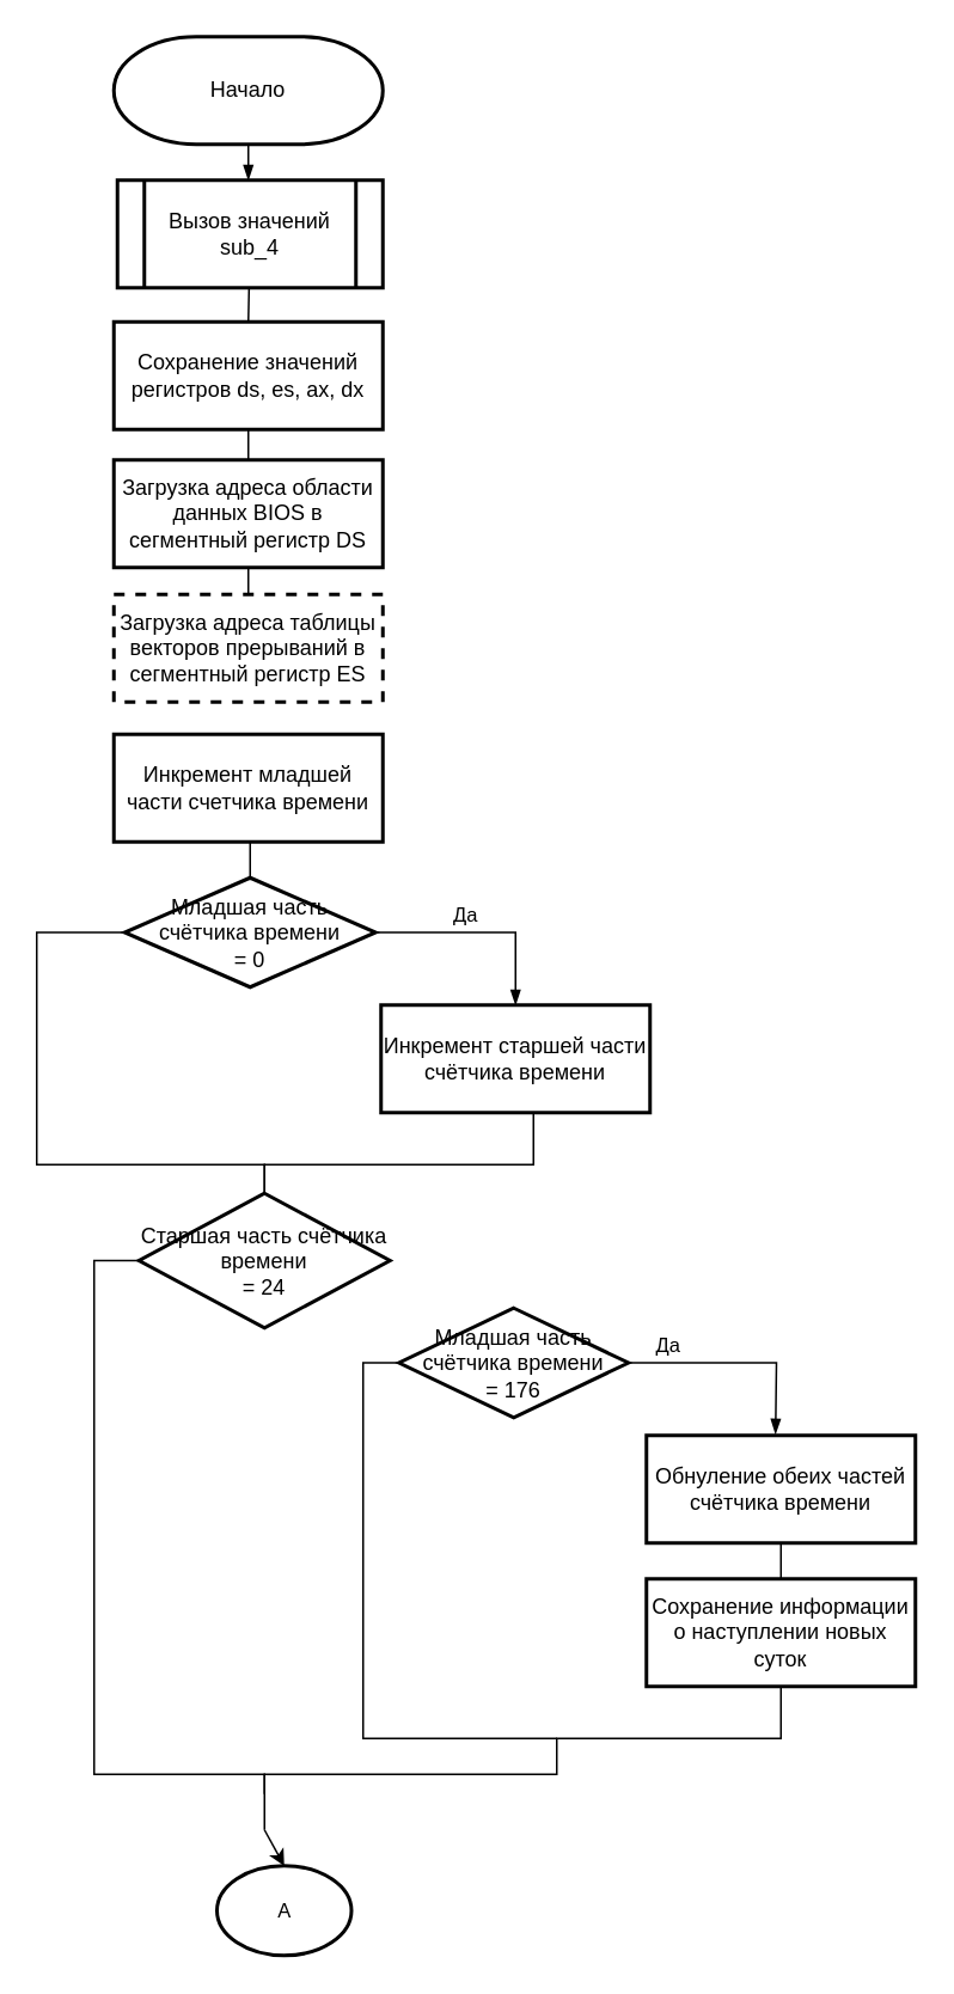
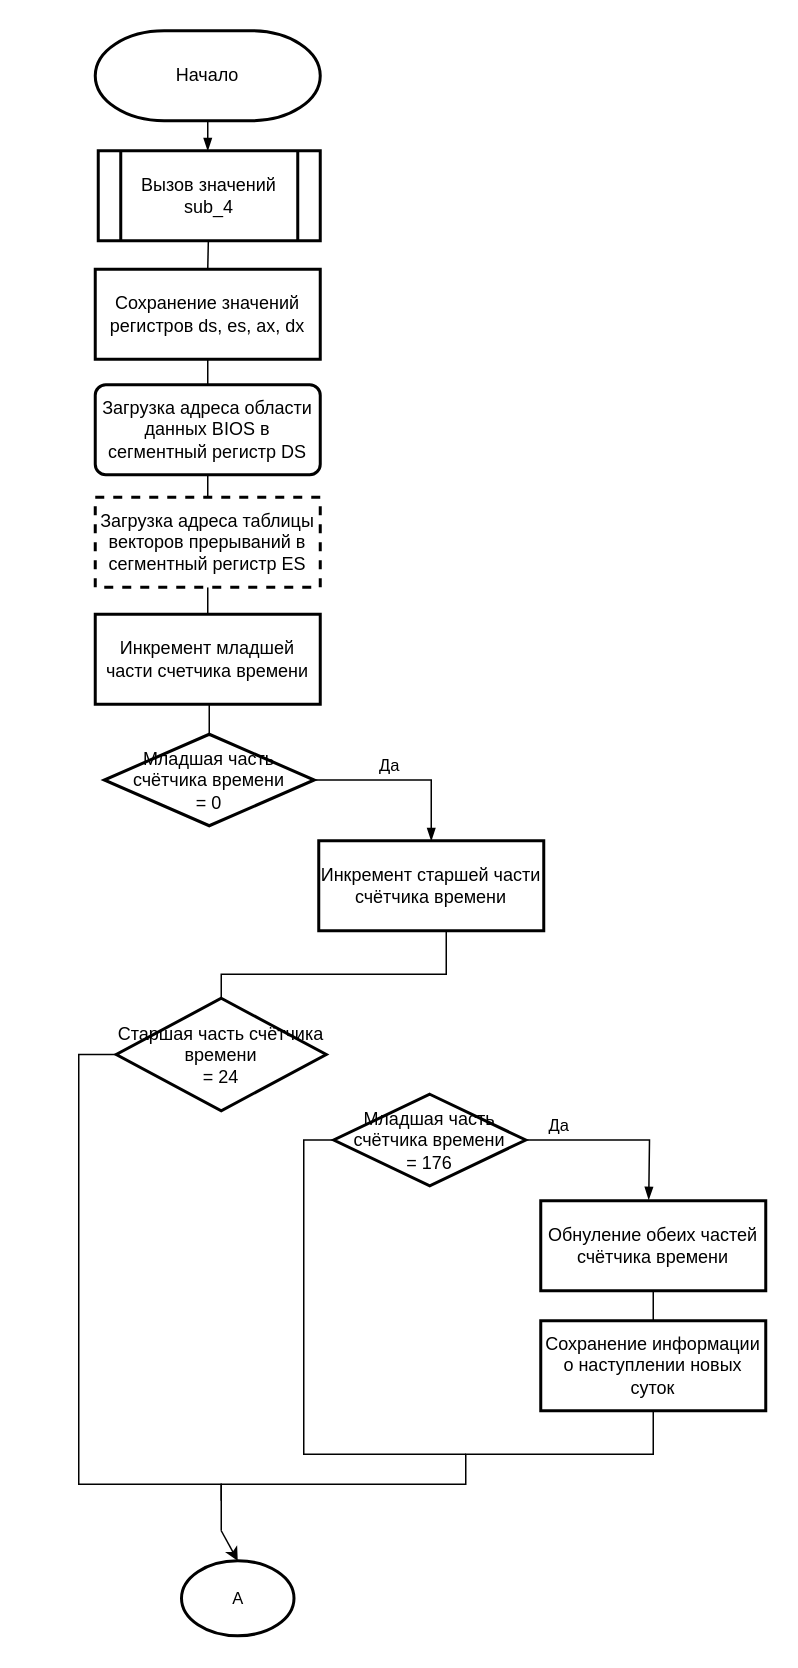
  <mxCell id="0" />
  <mxCell id="1" parent="0" />
  <mxCell id="2" style="edgeStyle=orthogonalEdgeStyle;rounded=0;orthogonalLoop=1;jettySize=auto;html=1;exitX=0.5;exitY=1;exitDx=0;exitDy=0;exitPerimeter=0;fontSize=11;endArrow=blockThin;endFill=1;" parent="1" source="3" edge="1"><mxGeometry relative="1" as="geometry"><mxPoint x="138" y="100" as="targetPoint" /></mxGeometry></mxCell>
  <mxCell id="3" value="Начало" style="strokeWidth=2;html=1;shape=mxgraph.flowchart.terminator;whiteSpace=wrap;" parent="1" vertex="1"><mxGeometry x="63" y="20" width="150" height="60" as="geometry" /></mxCell>
  <mxCell id="4" style="edgeStyle=orthogonalEdgeStyle;rounded=0;orthogonalLoop=1;jettySize=auto;html=1;exitX=0.5;exitY=1;exitDx=0;exitDy=0;entryX=0.5;entryY=0;entryDx=0;entryDy=0;endArrow=none;endFill=0;fontSize=11;" parent="1" source="5" target="7" edge="1"><mxGeometry relative="1" as="geometry" /></mxCell>
  <mxCell id="5" value="Сохранение значений регистров ds, es, ax, dx" style="rounded=0;whiteSpace=wrap;html=1;absoluteArcSize=1;arcSize=14;strokeWidth=2;" parent="1" vertex="1"><mxGeometry x="63" y="179" width="150" height="60" as="geometry" /></mxCell>
- <mxCell id="7" value="Загрузка адреса области данных BIOS в сегментный регистр DS" style="rounded=0;whiteSpace=wrap;html=1;absoluteArcSize=1;arcSize=14;strokeWidth=2;" parent="1" vertex="1"><mxGeometry x="63" y="256" width="150" height="60" as="geometry" /></mxCell>
+ <mxCell id="6" style="edgeStyle=orthogonalEdgeStyle;rounded=0;orthogonalLoop=1;jettySize=auto;html=1;exitX=0.5;exitY=1;exitDx=0;exitDy=0;entryX=0.5;entryY=0;entryDx=0;entryDy=0;endArrow=none;endFill=0;fontSize=11;startArrow=none;" parent="1" source="28" target="10" edge="1"><mxGeometry relative="1" as="geometry" /></mxCell>
+ <mxCell id="7" value="Загрузка адреса области данных BIOS в сегментный регистр DS" style="whiteSpace=wrap;html=1;absoluteArcSize=1;arcSize=14;strokeWidth=2;rounded=1;" parent="1" vertex="1"><mxGeometry x="63" y="256" width="150" height="60" as="geometry" /></mxCell>
  <mxCell id="8" value="Обнуление обеих частей&lt;br&gt;счётчика времени" style="rounded=0;whiteSpace=wrap;html=1;absoluteArcSize=1;arcSize=14;strokeWidth=2;" parent="1" vertex="1"><mxGeometry x="360" y="800" width="150" height="60" as="geometry" /></mxCell>
  <mxCell id="9" style="edgeStyle=orthogonalEdgeStyle;rounded=0;orthogonalLoop=1;jettySize=auto;html=1;exitX=0.5;exitY=1;exitDx=0;exitDy=0;entryX=0.5;entryY=0;entryDx=0;entryDy=0;entryPerimeter=0;endArrow=none;endFill=0;fontSize=11;" parent="1" source="10" target="13" edge="1"><mxGeometry relative="1" as="geometry" /></mxCell>
  <mxCell id="10" value="Инкремент младшей части счетчика времени" style="rounded=0;whiteSpace=wrap;html=1;absoluteArcSize=1;arcSize=14;strokeWidth=2;" parent="1" vertex="1"><mxGeometry x="63" y="409" width="150" height="60" as="geometry" /></mxCell>
- <mxCell id="11" style="edgeStyle=orthogonalEdgeStyle;rounded=0;orthogonalLoop=1;jettySize=auto;html=1;exitX=0;exitY=0.5;exitDx=0;exitDy=0;exitPerimeter=0;entryX=0.5;entryY=0;entryDx=0;entryDy=0;entryPerimeter=0;endArrow=none;endFill=0;fontSize=11;" parent="1" source="13" target="17" edge="1"><mxGeometry relative="1" as="geometry"><Array as="points"><mxPoint x="20" y="519" /><mxPoint x="20" y="649" /><mxPoint x="147" y="649" /></Array></mxGeometry></mxCell>
  <mxCell id="12" value="Да" style="edgeStyle=orthogonalEdgeStyle;rounded=0;orthogonalLoop=1;jettySize=auto;html=1;exitX=1;exitY=0.5;exitDx=0;exitDy=0;exitPerimeter=0;entryX=0.5;entryY=0;entryDx=0;entryDy=0;endArrow=blockThin;endFill=1;fontSize=11;" parent="1" source="13" target="15" edge="1"><mxGeometry x="-0.148" y="10" relative="1" as="geometry"><mxPoint as="offset" /></mxGeometry></mxCell>
  <mxCell id="13" value="Младшая часть счётчика времени&lt;br&gt;= 0" style="strokeWidth=2;html=1;shape=mxgraph.flowchart.decision;whiteSpace=wrap;rounded=1;" parent="1" vertex="1"><mxGeometry x="69" y="489" width="140" height="61" as="geometry" /></mxCell>
  <mxCell id="14" style="edgeStyle=orthogonalEdgeStyle;rounded=0;orthogonalLoop=1;jettySize=auto;html=1;exitX=0.5;exitY=1;exitDx=0;exitDy=0;entryX=0.5;entryY=0;entryDx=0;entryDy=0;entryPerimeter=0;endArrow=none;endFill=0;fontSize=11;" parent="1" source="15" target="17" edge="1"><mxGeometry relative="1" as="geometry"><Array as="points"><mxPoint x="297" y="649" /><mxPoint x="147" y="649" /></Array></mxGeometry></mxCell>
  <mxCell id="15" value="Инкремент старшей части счётчика времени" style="rounded=0;whiteSpace=wrap;html=1;absoluteArcSize=1;arcSize=14;strokeWidth=2;" parent="1" vertex="1"><mxGeometry x="212" y="560" width="150" height="60" as="geometry" /></mxCell>
  <mxCell id="16" style="edgeStyle=orthogonalEdgeStyle;rounded=0;orthogonalLoop=1;jettySize=auto;html=1;exitX=0;exitY=0.5;exitDx=0;exitDy=0;exitPerimeter=0;endArrow=none;endFill=0;fontSize=11;" parent="1" source="17" edge="1"><mxGeometry relative="1" as="geometry"><Array as="points"><mxPoint x="52" y="702" /><mxPoint x="52" y="989" /><mxPoint x="147" y="989" /></Array><mxPoint x="147" y="1020" as="targetPoint" /></mxGeometry></mxCell>
  <mxCell id="17" value="Старшая часть счётчика времени&lt;br&gt;= 24" style="strokeWidth=2;html=1;shape=mxgraph.flowchart.decision;whiteSpace=wrap;rounded=1;" parent="1" vertex="1"><mxGeometry x="77" y="665" width="140" height="75" as="geometry" /></mxCell>
  <mxCell id="18" value="Да" style="edgeStyle=orthogonalEdgeStyle;rounded=0;orthogonalLoop=1;jettySize=auto;html=1;exitX=1;exitY=0.5;exitDx=0;exitDy=0;exitPerimeter=0;entryX=0.48;entryY=0.004;entryDx=0;entryDy=0;entryPerimeter=0;endArrow=blockThin;endFill=1;fontSize=11;" parent="1" source="20" edge="1"><mxGeometry x="-0.641" y="10" relative="1" as="geometry"><mxPoint as="offset" /><mxPoint x="432" y="799.24" as="targetPoint" /></mxGeometry></mxCell>
  <mxCell id="19" style="edgeStyle=orthogonalEdgeStyle;rounded=0;orthogonalLoop=1;jettySize=auto;html=1;exitX=0;exitY=0.5;exitDx=0;exitDy=0;exitPerimeter=0;endArrow=none;endFill=0;fontSize=11;" parent="1" source="20" edge="1"><mxGeometry relative="1" as="geometry"><mxPoint x="310" y="969" as="targetPoint" /><Array as="points"><mxPoint x="202" y="759" /><mxPoint x="202" y="969" /></Array></mxGeometry></mxCell>
  <mxCell id="20" value="Младшая часть счётчика времени&lt;br&gt;= 176" style="strokeWidth=2;html=1;shape=mxgraph.flowchart.decision;whiteSpace=wrap;rounded=1;" parent="1" vertex="1"><mxGeometry x="222" y="729" width="128" height="61" as="geometry" /></mxCell>
  <mxCell id="21" style="edgeStyle=orthogonalEdgeStyle;rounded=0;orthogonalLoop=1;jettySize=auto;html=1;exitX=0.5;exitY=1;exitDx=0;exitDy=0;endArrow=none;endFill=0;fontSize=11;" parent="1" edge="1"><mxGeometry relative="1" as="geometry"><mxPoint x="147" y="1000" as="targetPoint" /><Array as="points"><mxPoint x="435" y="969" /><mxPoint x="310" y="969" /><mxPoint x="310" y="989" /><mxPoint x="147" y="989" /></Array><mxPoint x="435" y="939" as="sourcePoint" /></mxGeometry></mxCell>
  <mxCell id="22" value="Сохранение информации о наступлении новых суток" style="rounded=0;whiteSpace=wrap;html=1;absoluteArcSize=1;arcSize=14;strokeWidth=2;" parent="1" vertex="1"><mxGeometry x="360" y="880" width="150" height="60" as="geometry" /></mxCell>
  <mxCell id="23" value="A" style="strokeWidth=2;html=1;shape=mxgraph.flowchart.start_2;whiteSpace=wrap;rounded=1;fontSize=11;" parent="1" vertex="1"><mxGeometry x="120.5" y="1040" width="75" height="50" as="geometry" /></mxCell>
  <mxCell id="24" value="&lt;span style=&quot;white-space: normal&quot;&gt;Вызов значений&lt;/span&gt;&lt;br style=&quot;white-space: normal&quot;&gt;&lt;span style=&quot;white-space: normal&quot;&gt;sub_4&lt;/span&gt;" style="shape=process;whiteSpace=wrap;html=1;backgroundOutline=1;rounded=0;strokeWidth=2;" parent="1" vertex="1"><mxGeometry x="65" y="100" width="148" height="60" as="geometry" /></mxCell>
  <mxCell id="25" value="" style="endArrow=none;html=1;exitX=0.5;exitY=0;exitDx=0;exitDy=0;" parent="1" source="5" target="24" edge="1"><mxGeometry width="50" height="50" relative="1" as="geometry"><mxPoint x="130" y="230" as="sourcePoint" /><mxPoint x="180" y="180" as="targetPoint" /></mxGeometry></mxCell>
  <mxCell id="26" value="" style="endArrow=none;html=1;exitX=0.5;exitY=0;exitDx=0;exitDy=0;" parent="1" source="22" target="8" edge="1"><mxGeometry width="50" height="50" relative="1" as="geometry"><mxPoint x="130" y="860" as="sourcePoint" /><mxPoint x="180" y="810" as="targetPoint" /></mxGeometry></mxCell>
  <mxCell id="27" value="" style="endArrow=classic;html=1;entryX=0.5;entryY=0;entryDx=0;entryDy=0;entryPerimeter=0;" parent="1" target="23" edge="1"><mxGeometry width="50" height="50" relative="1" as="geometry"><mxPoint x="147" y="1020" as="sourcePoint" /><mxPoint x="170" y="1010" as="targetPoint" /></mxGeometry></mxCell>
  <mxCell id="28" value="Загрузка адреса таблицы векторов прерываний в сегментный регистр ES" style="rounded=0;whiteSpace=wrap;html=1;absoluteArcSize=1;arcSize=14;strokeWidth=2;dashed=1;" vertex="1" parent="1"><mxGeometry x="63" y="331" width="150" height="60" as="geometry" /></mxCell>
  <mxCell id="29" value="" style="edgeStyle=orthogonalEdgeStyle;rounded=0;orthogonalLoop=1;jettySize=auto;html=1;exitX=0.5;exitY=1;exitDx=0;exitDy=0;entryX=0.5;entryY=0;entryDx=0;entryDy=0;endArrow=none;endFill=0;fontSize=11;" edge="1" parent="1" source="7" target="28"><mxGeometry relative="1" as="geometry"><mxPoint x="138" y="320" as="sourcePoint" /><mxPoint x="138" y="409" as="targetPoint" /></mxGeometry></mxCell>
